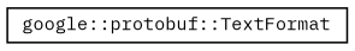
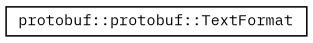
  digraph {
    rankdir=TB
    fontname="IBM Plex Mono"
-   n1 [color=black fillcolor=white fontname="IBM Plex Mono" fontsize=10 height=0.2 label="google::protobuf::TextFormat" shape=record style=filled width=0.4]
+   n1 [color=black fillcolor=white fontname="IBM Plex Mono" fontsize=10 height=0.2 label="protobuf::protobuf::TextFormat" shape=record style=filled width=0.4]
  }
